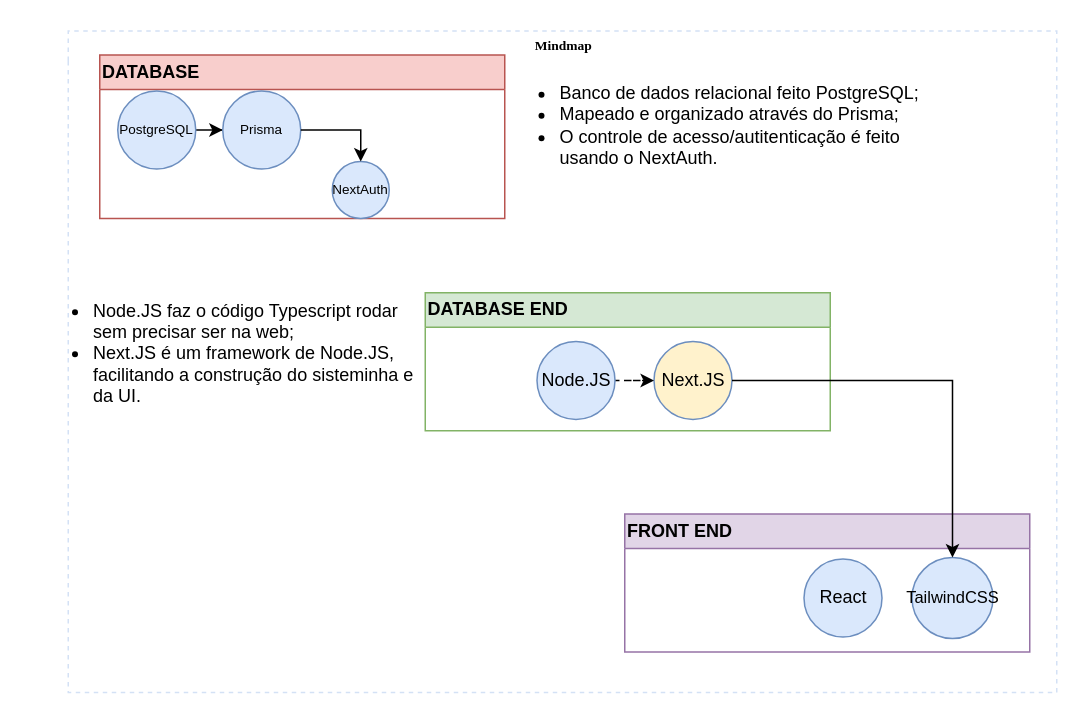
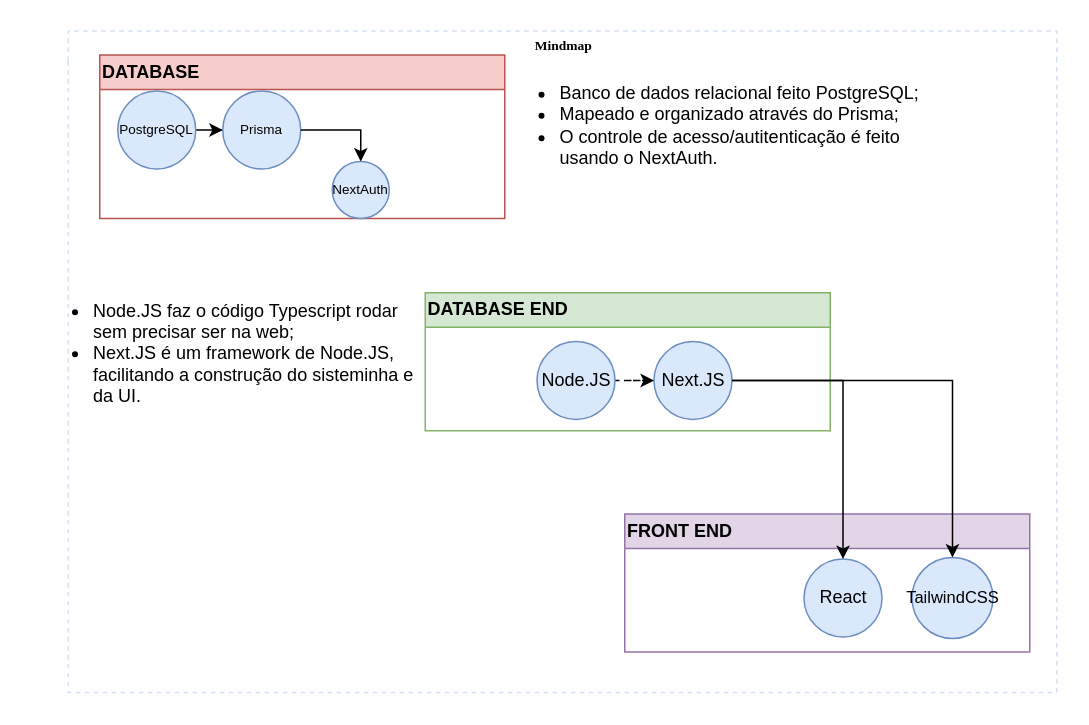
  <mxCell id="0" />
  <mxCell id="1" parent="0" />
  <mxCell id="2" value="Mindmap" style="swimlane;html=1;startSize=20;horizontal=1;containerType=tree;labelBackgroundColor=none;strokeColor=#D4E1F5;strokeWidth=1;fillColor=none;fontFamily=Comic Sans MS;fontSize=9;swimlaneLine=0;dashed=1;collapsible=0;" parent="1" vertex="1"><mxGeometry x="45" y="20" width="659" height="441" as="geometry" /></mxCell>
  <mxCell id="3" value="FRONT END" style="swimlane;whiteSpace=wrap;html=1;align=left;startSize=23;fillColor=#e1d5e7;strokeColor=#9673a6;" vertex="1" parent="2"><mxGeometry x="371" y="322" width="270" height="92" as="geometry" /></mxCell>
  <mxCell id="4" value="React" style="ellipse;whiteSpace=wrap;html=1;aspect=fixed;fillColor=#dae8fc;strokeColor=#6c8ebf;" vertex="1" parent="3"><mxGeometry x="119.5" y="30" width="52" height="52" as="geometry" /></mxCell>
  <mxCell id="5" value="TailwindCSS" style="ellipse;whiteSpace=wrap;html=1;aspect=fixed;fillColor=#dae8fc;strokeColor=#6c8ebf;fontSize=11;" vertex="1" parent="3"><mxGeometry x="191.5" y="29" width="54" height="54" as="geometry" /></mxCell>
  <mxCell id="6" value="DATABASE END" style="swimlane;whiteSpace=wrap;html=1;align=left;startSize=23;fillColor=#d5e8d4;strokeColor=#82b366;" vertex="1" parent="2"><mxGeometry x="238" y="174.5" width="270" height="92" as="geometry" /></mxCell>
- <mxCell id="7" value="Next.JS" style="ellipse;whiteSpace=wrap;html=1;aspect=fixed;fillColor=#fff2cc;strokeColor=#6c8ebf;" vertex="1" parent="6"><mxGeometry x="152.5" y="32.5" width="52" height="52" as="geometry" /></mxCell>
+ <mxCell id="7" value="Next.JS" style="ellipse;whiteSpace=wrap;html=1;aspect=fixed;fillColor=#dae8fc;strokeColor=#6c8ebf;" vertex="1" parent="6"><mxGeometry x="152.5" y="32.5" width="52" height="52" as="geometry" /></mxCell>
  <mxCell id="8" style="edgeStyle=orthogonalEdgeStyle;rounded=0;orthogonalLoop=1;jettySize=auto;html=1;dashed=1;" edge="1" parent="6" source="9" target="7"><mxGeometry relative="1" as="geometry" /></mxCell>
  <mxCell id="9" value="Node.JS" style="ellipse;whiteSpace=wrap;html=1;aspect=fixed;fillColor=#dae8fc;strokeColor=#6c8ebf;" vertex="1" parent="6"><mxGeometry x="74.5" y="32.5" width="52" height="52" as="geometry" /></mxCell>
  <mxCell id="10" value="DATABASE" style="swimlane;whiteSpace=wrap;html=1;align=left;startSize=23;fillColor=#f8cecc;strokeColor=#b85450;" vertex="1" parent="2"><mxGeometry x="21" y="16" width="270" height="109" as="geometry" /></mxCell>
  <mxCell id="11" style="edgeStyle=orthogonalEdgeStyle;rounded=0;orthogonalLoop=1;jettySize=auto;html=1;entryX=0;entryY=0.5;entryDx=0;entryDy=0;" edge="1" parent="10" source="12" target="13"><mxGeometry relative="1" as="geometry" /></mxCell>
  <mxCell id="12" value="PostgreSQL" style="ellipse;whiteSpace=wrap;html=1;aspect=fixed;fillColor=#dae8fc;strokeColor=#6c8ebf;fontSize=9;" vertex="1" parent="10"><mxGeometry x="12" y="24" width="52" height="52" as="geometry" /></mxCell>
  <mxCell id="13" value="Prisma" style="ellipse;whiteSpace=wrap;html=1;aspect=fixed;fillColor=#dae8fc;strokeColor=#6c8ebf;fontSize=9;" vertex="1" parent="10"><mxGeometry x="82" y="24" width="52" height="52" as="geometry" /></mxCell>
  <mxCell id="14" value="NextAuth" style="ellipse;whiteSpace=wrap;html=1;aspect=fixed;fillColor=#dae8fc;strokeColor=#6c8ebf;fontSize=9;" vertex="1" parent="10"><mxGeometry x="155" y="71" width="38" height="38" as="geometry" /></mxCell>
  <mxCell id="15" value="" style="edgeStyle=orthogonalEdgeStyle;rounded=0;orthogonalLoop=1;jettySize=auto;html=1;entryX=0.5;entryY=0;entryDx=0;entryDy=0;" edge="1" parent="10" source="13" target="14"><mxGeometry relative="1" as="geometry"><mxPoint x="241" y="95" as="sourcePoint" /><mxPoint x="230" y="183" as="targetPoint" /></mxGeometry></mxCell>
+ <mxCell id="16" style="edgeStyle=orthogonalEdgeStyle;rounded=0;orthogonalLoop=1;jettySize=auto;html=1;" edge="1" parent="2" source="7" target="4"><mxGeometry relative="1" as="geometry" /></mxCell>
  <mxCell id="17" style="edgeStyle=orthogonalEdgeStyle;rounded=0;orthogonalLoop=1;jettySize=auto;html=1;" edge="1" parent="2" source="7" target="5"><mxGeometry relative="1" as="geometry" /></mxCell>
  <mxCell id="18" value="&lt;ul&gt;&lt;li&gt;Banco de dados relacional feito PostgreSQL;&lt;/li&gt;&lt;li&gt;Mapeado e organizado através do Prisma;&lt;/li&gt;&lt;li&gt;O controle de acesso/autitenticação é feito usando o NextAuth.&lt;/li&gt;&lt;/ul&gt;" style="text;html=1;align=left;verticalAlign=middle;whiteSpace=wrap;rounded=0;labelBackgroundColor=none;" vertex="1" parent="2"><mxGeometry x="286" y="6" width="302" height="113" as="geometry" /></mxCell>
  <mxCell id="19" value="&lt;ul&gt;&lt;li&gt;Node.JS faz o código Typescript rodar sem precisar ser na web;&lt;/li&gt;&lt;li&gt;Next.JS é um framework de Node.JS, facilitando a construção do sisteminha e da UI.&lt;/li&gt;&lt;/ul&gt;" style="text;html=1;align=left;verticalAlign=middle;whiteSpace=wrap;rounded=0;textShadow=0;" vertex="1" parent="2"><mxGeometry x="-25" y="158" width="256" height="113" as="geometry" /></mxCell>
